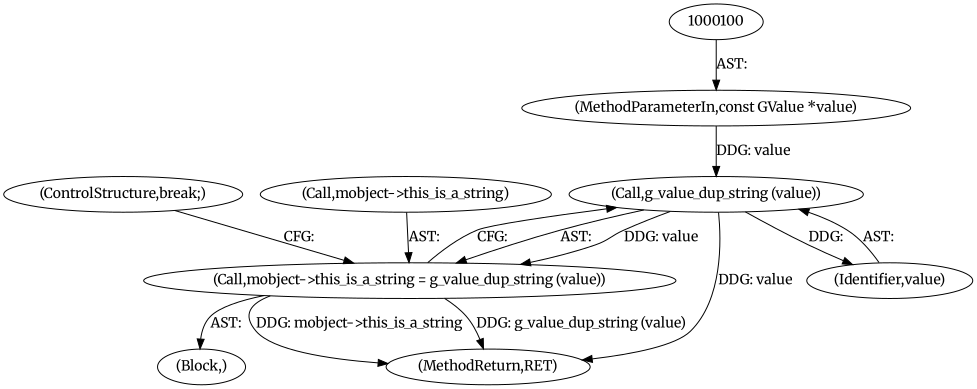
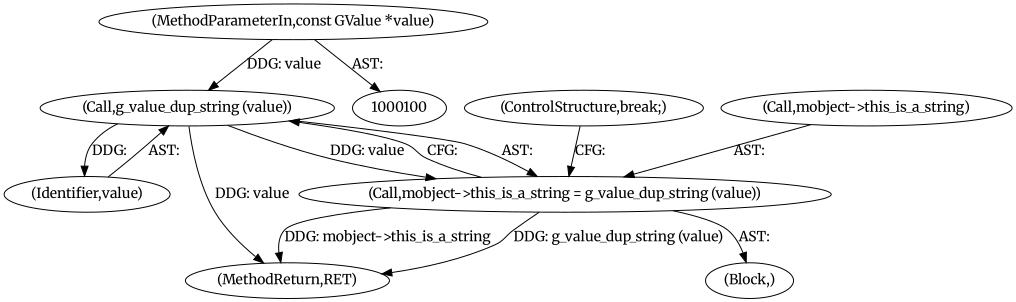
  digraph {
    fontname=Merriweather
    node [fontname=Merriweather]
    edge [fontname=Merriweather]
    n1 [label="(MethodParameterIn,const GValue *value)"]
    n2 [label="(Call,g_value_dup_string (value))"]
    1000100
    n4 [label="(MethodReturn,RET)"]
    n5 [label="(Call,mobject->this_is_a_string = g_value_dup_string (value))"]
    n6 [label="(Identifier,value)"]
    n7 [label="(Block,)"]
    n8 [label="(ControlStructure,break;)"]
    n9 [label="(Call,mobject->this_is_a_string)"]
    n1 -> n2 [label="DDG: value"]
-   1000100 -> n1 [label="AST: "]
+   n1 -> 1000100 [label="AST: "]
    n2 -> n4 [label="DDG: value"]
    n2 -> n5 [label="AST: "]
    n2 -> n5 [label="DDG: value"]
    n2 -> n6 [label="DDG: "]
    n5 -> n2 [label="CFG: "]
    n5 -> n4 [label="DDG: g_value_dup_string (value)"]
    n5 -> n4 [label="DDG: mobject->this_is_a_string"]
    n5 -> n7 [label="AST: "]
    n6 -> n2 [label="AST: "]
    n8 -> n5 [label="CFG: "]
    n9 -> n5 [label="AST: "]
  }
